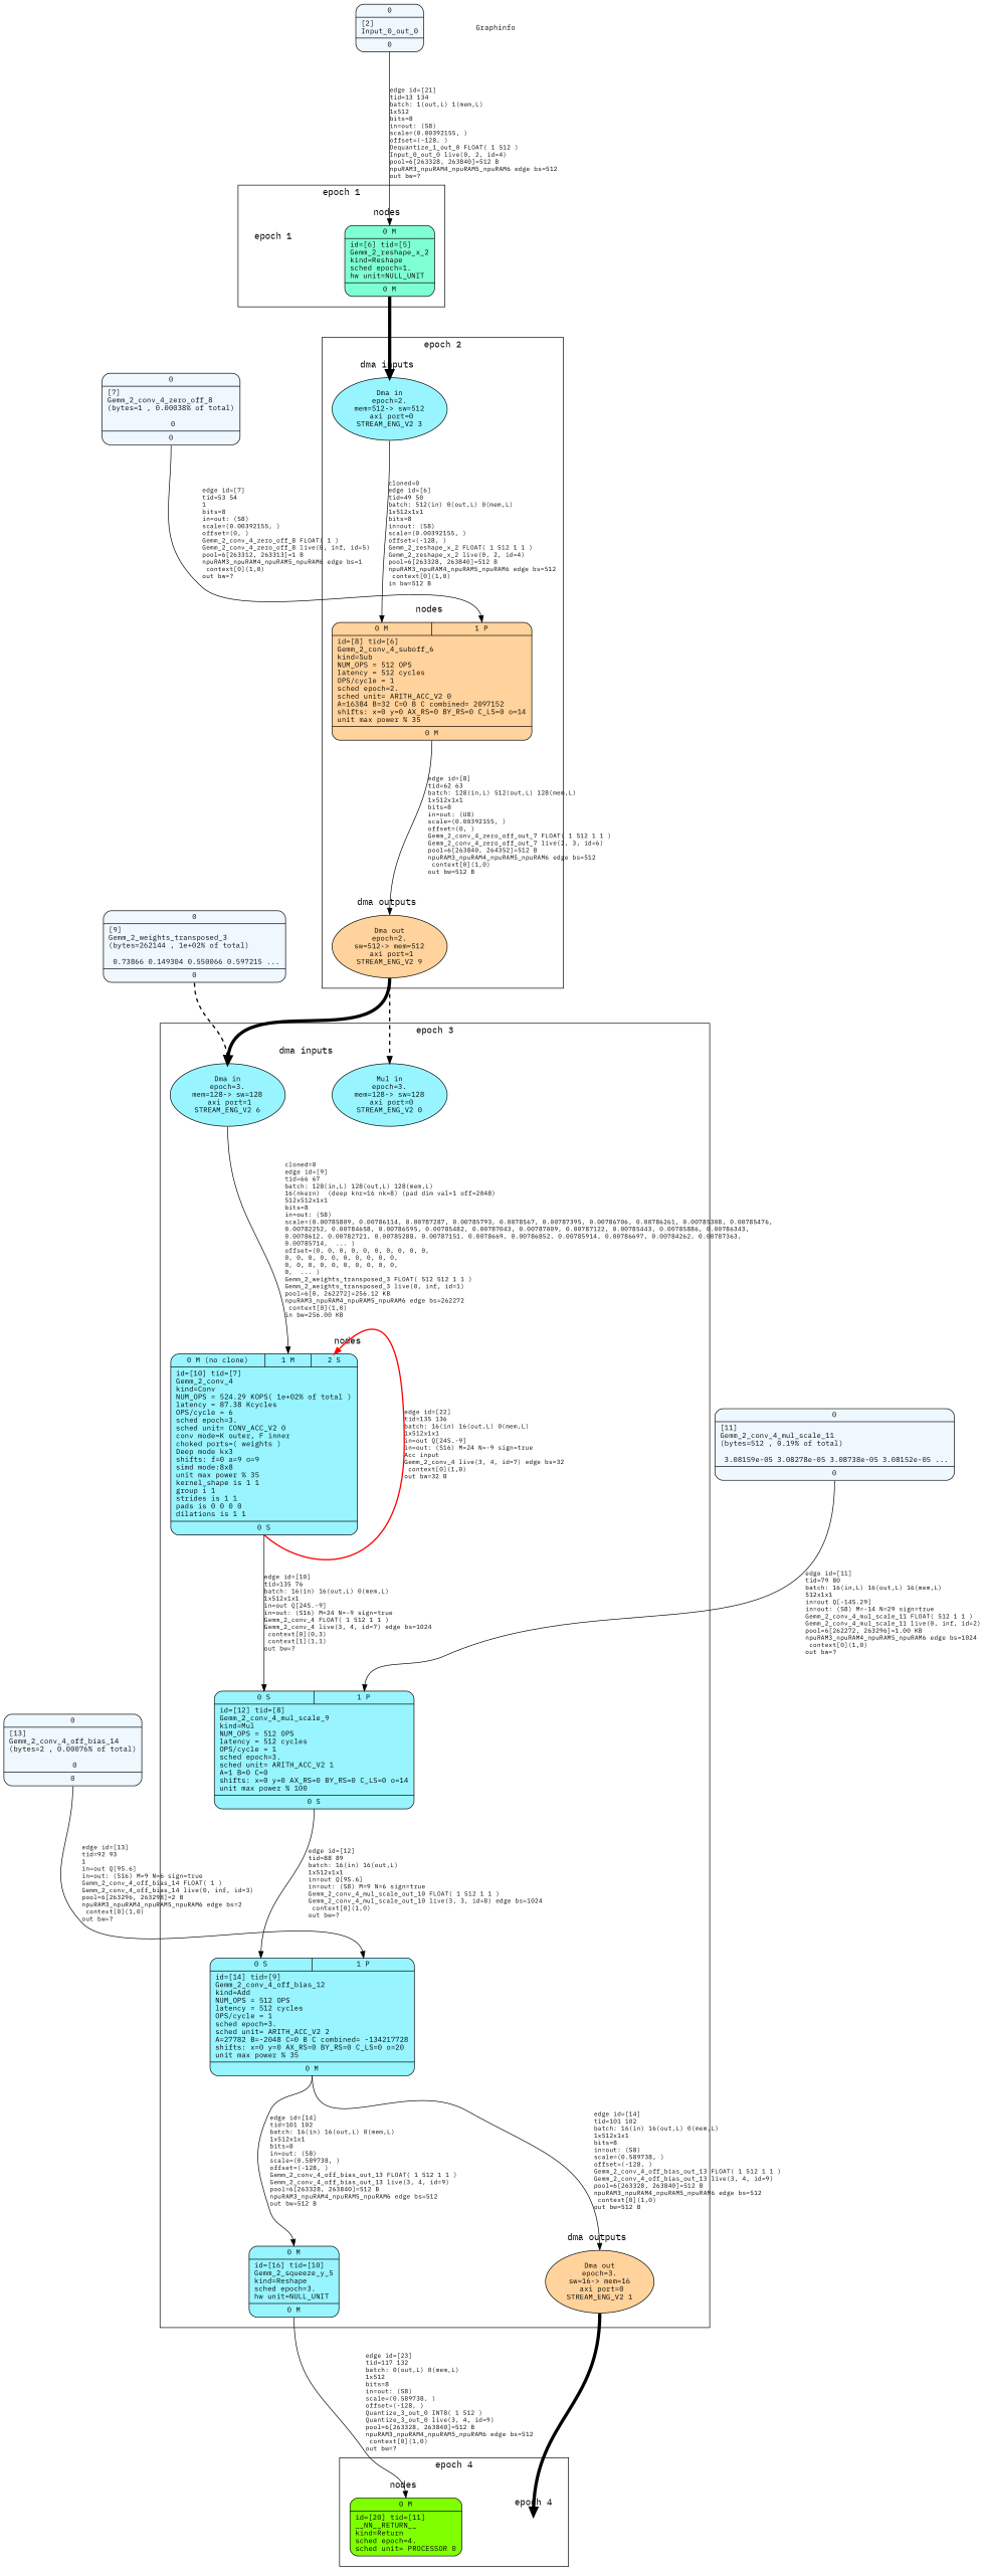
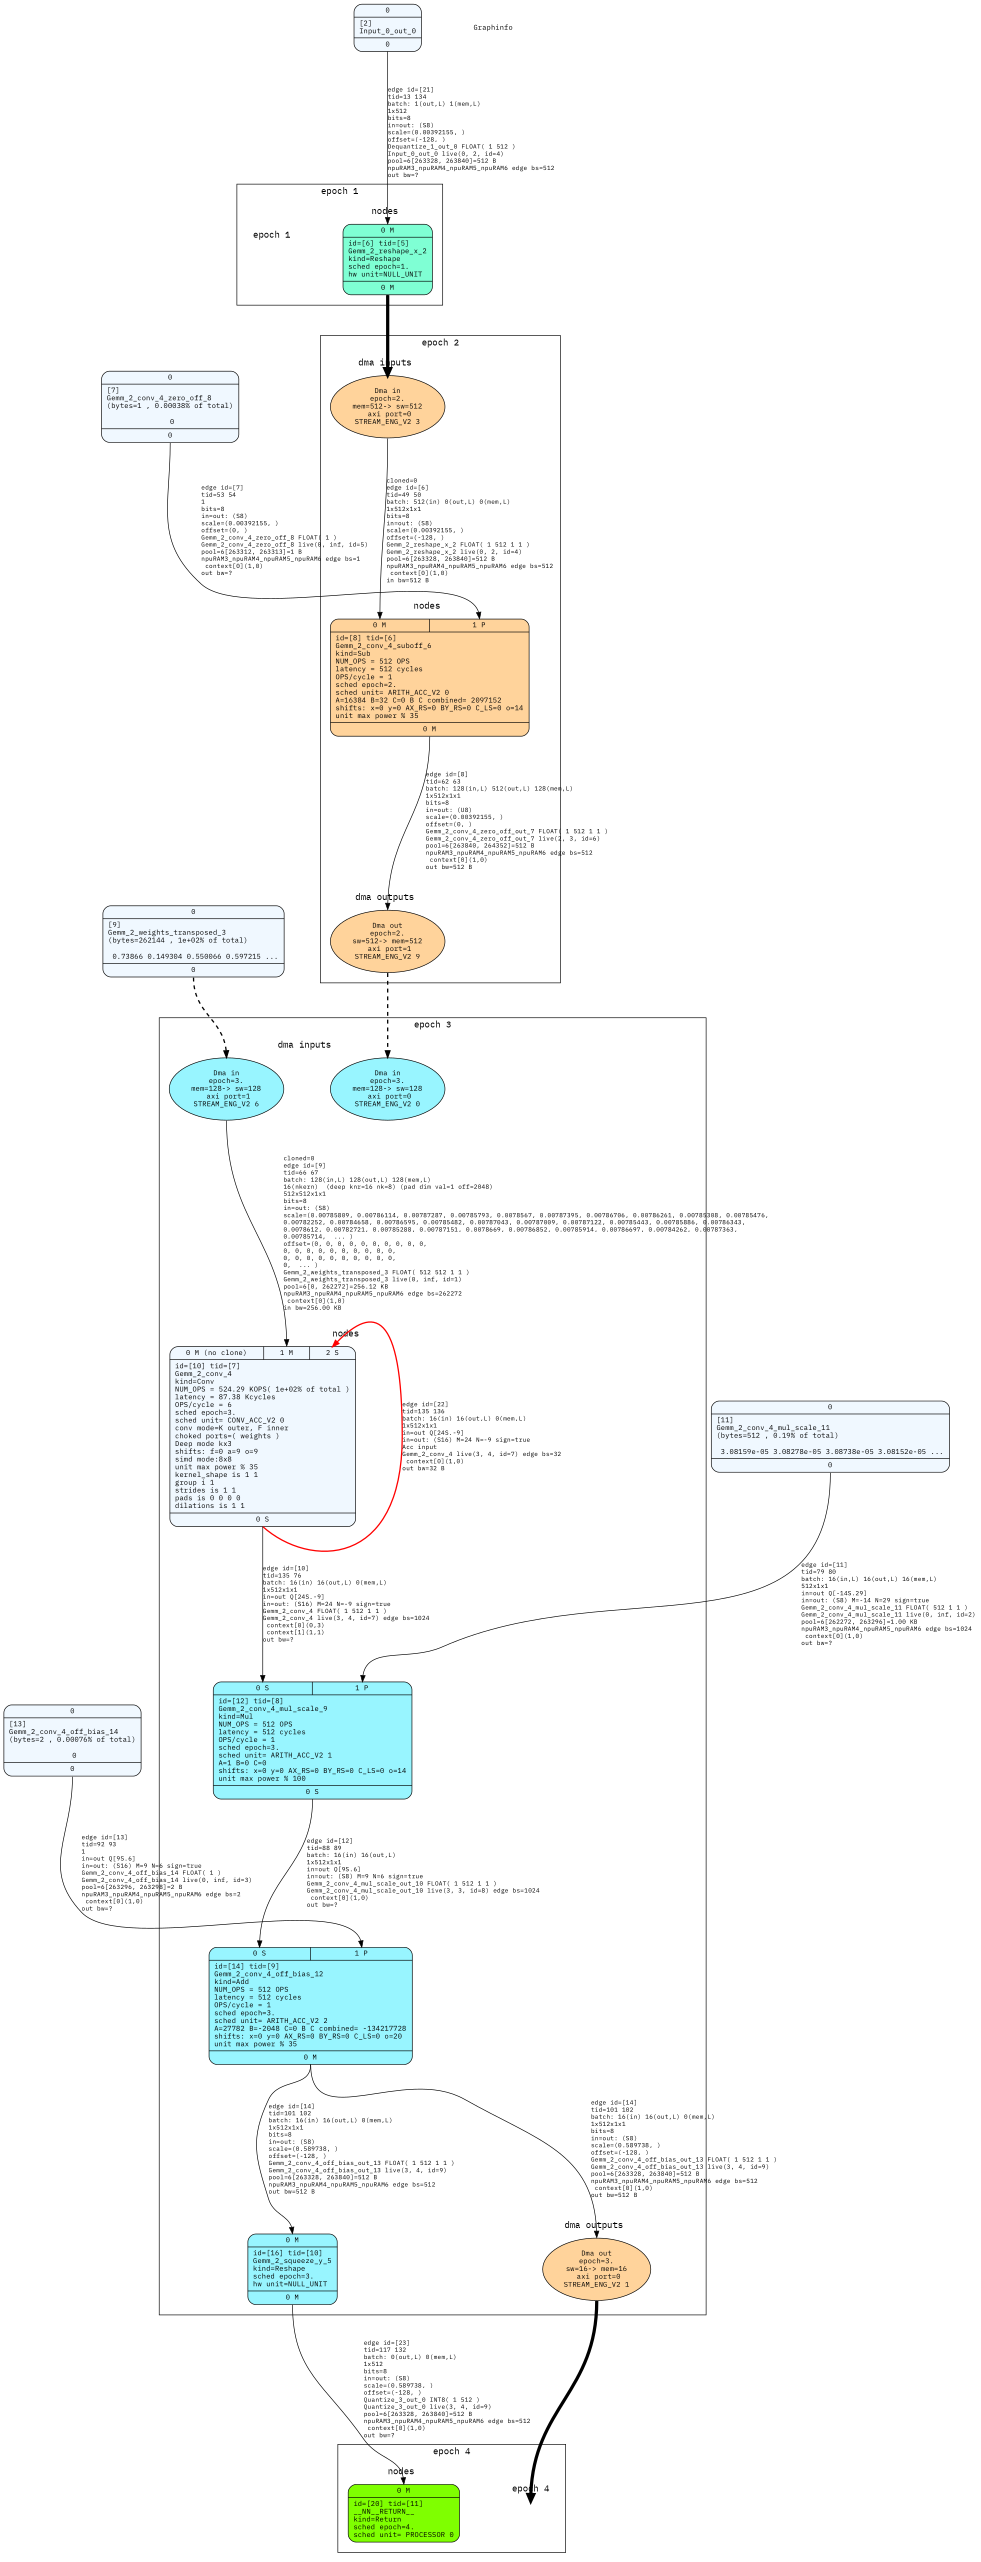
  digraph {
    compound=true
    fontname="IBM Plex Mono"
    fontsize=11
    nodesep=1
    rankdir=BU
    ranksep=1.5
    splines=spline
    node [fillcolor=cadetblue1 fontname="IBM Plex Mono" fontsize=11 shape=record style="rounded,filled"]
    edge [fontname="IBM Plex Mono" fontsize=10 headport=n tailport="o0:s"]
    n1 [fillcolor=aquamarine label="{ { < i0>  0 M } | id=[6] tid=[5]\lGemm_2_reshape_x_2\lkind=Reshape\lsched epoch=1.\lhw unit=NULL_UNIT\l | { < o0>  0 M } }"]
    dummy_1 [style=invis fillcolor="" shape=""]
    n3 [fillcolor=burlywood1 label="{ { < i0>  0 M  | < i1>  1 P } | id=[8] tid=[6]\lGemm_2_conv_4_suboff_6\lkind=Sub\lNUM_OPS = 512 OPS\llatency = 512 cycles\lOPS/cycle = 1\lsched epoch=2.\lsched unit= ARITH_ACC_V2 0\lA=16384 B=32 C=0 B C combined= 2097152\lshifts: x=0 y=0 AX_RS=0 BY_RS=0 C_LS=0 o=14\lunit max power % 35\l | { < o0>  0 M } }"]
-   n4 [label="Dma in\nepoch=2.\nmem=512-> sw=512\n axi port=0\nSTREAM_ENG_V2 3" shape=ellipse width=0.1]
+   n4 [fillcolor=burlywood1 label="Dma in\nepoch=2.\nmem=512-> sw=512\n axi port=0\nSTREAM_ENG_V2 3" shape=ellipse width=0.1]
    n5 [fillcolor=burlywood1 label="Dma out\nepoch=2.\nsw=512-> mem=512\n axi port=1\nSTREAM_ENG_V2 9" shape=ellipse width=0.1]
-   n6 [label="{ { < i0>  0 M (no clone)  | < i1>  1 M  | < i2>  2 S } | id=[10] tid=[7]\lGemm_2_conv_4\lkind=Conv\lNUM_OPS = 524.29 KOPS( 1e+02% of total )\llatency = 87.38 Kcycles\lOPS/cycle = 6\lsched epoch=3.\lsched unit= CONV_ACC_V2 0\lconv mode=K outer, F inner\lchoked ports=( weights  )\lDeep mode kx3\lshifts: f=0 a=9 o=9\lsimd mode:8x8\lunit max power % 35\lkernel_shape is 1 1\lgroup i 1\lstrides is 1 1\lpads is 0 0 0 0\ldilations is 1 1\l | { < o0>  0 S } }"]
+   n6 [fillcolor=aliceblue label="{ { < i0>  0 M (no clone)  | < i1>  1 M  | < i2>  2 S } | id=[10] tid=[7]\lGemm_2_conv_4\lkind=Conv\lNUM_OPS = 524.29 KOPS( 1e+02% of total )\llatency = 87.38 Kcycles\lOPS/cycle = 6\lsched epoch=3.\lsched unit= CONV_ACC_V2 0\lconv mode=K outer, F inner\lchoked ports=( weights  )\lDeep mode kx3\lshifts: f=0 a=9 o=9\lsimd mode:8x8\lunit max power % 35\lkernel_shape is 1 1\lgroup i 1\lstrides is 1 1\lpads is 0 0 0 0\ldilations is 1 1\l | { < o0>  0 S } }"]
    n7 [label="{ { < i0>  0 S  | < i1>  1 P } | id=[12] tid=[8]\lGemm_2_conv_4_mul_scale_9\lkind=Mul\lNUM_OPS = 512 OPS\llatency = 512 cycles\lOPS/cycle = 1\lsched epoch=3.\lsched unit= ARITH_ACC_V2 1\lA=1 B=0 C=0\lshifts: x=0 y=0 AX_RS=0 BY_RS=0 C_LS=0 o=14\lunit max power % 100\l | { < o0>  0 S } }"]
    n8 [label="{ { < i0>  0 S  | < i1>  1 P } | id=[14] tid=[9]\lGemm_2_conv_4_off_bias_12\lkind=Add\lNUM_OPS = 512 OPS\llatency = 512 cycles\lOPS/cycle = 1\lsched epoch=3.\lsched unit= ARITH_ACC_V2 2\lA=27782 B=-2048 C=0 B C combined= -134217728\lshifts: x=0 y=0 AX_RS=0 BY_RS=0 C_LS=0 o=20\lunit max power % 35\l | { < o0>  0 M } }"]
    n9 [label="{ { < i0>  0 M } | id=[16] tid=[10]\lGemm_2_squeeze_y_5\lkind=Reshape\lsched epoch=3.\lhw unit=NULL_UNIT\l | { < o0>  0 M } }"]
    n10 [label="Dma in\nepoch=3.\nmem=128-> sw=128\n axi port=1\nSTREAM_ENG_V2 6" shape=ellipse width=0.1]
-   n11 [label="Mul in\nepoch=3.\nmem=128-> sw=128\n axi port=0\nSTREAM_ENG_V2 0" shape=ellipse width=0.1]
+   n11 [label="Dma in\nepoch=3.\nmem=128-> sw=128\n axi port=0\nSTREAM_ENG_V2 0" shape=ellipse width=0.1]
    n12 [fillcolor=burlywood1 label="Dma out\nepoch=3.\nsw=16-> mem=16\n axi port=0\nSTREAM_ENG_V2 1" shape=ellipse width=0.1]
    n13 [fillcolor=chartreuse label="{ { < i0>  0 M } | id=[20] tid=[11]\l__NN__RETURN__\lkind=Return\lsched epoch=4.\lsched unit= PROCESSOR 0\l}"]
    dummy_4 [style=invis fillcolor="" shape=""]
    Graphinfo [color=black shape=plaintext style=rounded fillcolor=""]
    n16 [fillcolor=aliceblue label="{ { <i0> 0} |  [13]\lGemm_2_conv_4_off_bias_14\l(bytes=2 , 0.00076% of total)\l\l 0 | { <o0> 0} }"]
    n17 [fillcolor=aliceblue label="{ { <i0> 0} |  [2]\lInput_0_out_0 | { <o0> 0} }"]
    n18 [fillcolor=aliceblue label="{ { <i0> 0} |  [9]\lGemm_2_weights_transposed_3\l(bytes=262144 , 1e+02% of total)\l\l 0.73866 0.149304 0.550066 0.597215 ... | { <o0> 0} }"]
    n19 [fillcolor=aliceblue label="{ { <i0> 0} |  [11]\lGemm_2_conv_4_mul_scale_11\l(bytes=512 , 0.19% of total)\l\l 3.08159e-05 3.08278e-05 3.08738e-05 3.08152e-05 ... | { <o0> 0} }"]
    n20 [fillcolor=aliceblue label="{ { <i0> 0} |  [7]\lGemm_2_conv_4_zero_off_8\l(bytes=1 , 0.00038% of total)\l\l 0 | { <o0> 0} }"]
    subgraph cluster_1 {
      fontsize=14
      label="epoch 1"
      subgraph cluster_2 {
        fontsize=14
        label="nodes "
        peripheries=0
        n1
      }
      subgraph cluster_3 {
        fontsize=14
        label="epoch 1"
        peripheries=0
        dummy_1
      }
    }
    subgraph cluster_4 {
      fontsize=14
      label="epoch 2"
      subgraph cluster_5 {
        fontsize=14
        label="nodes "
        peripheries=0
        n3
      }
      subgraph cluster_6 {
        fontsize=14
        label="dma inputs "
        peripheries=0
        n4
      }
      subgraph cluster_7 {
        fontsize=14
        label="dma outputs "
        peripheries=0
        n5
      }
    }
    subgraph cluster_8 {
      fontsize=14
      label="epoch 3"
      subgraph cluster_9 {
        fontsize=14
        label="nodes "
        peripheries=0
        n6
        n7
        n8
        n9
      }
      subgraph cluster_10 {
        fontsize=14
        label="dma inputs "
        peripheries=0
        n10
        n11
      }
      subgraph cluster_11 {
        fontsize=14
        label="dma outputs "
        peripheries=0
        n12
      }
    }
    subgraph cluster_12 {
      fontsize=14
      label="epoch 4"
      subgraph cluster_13 {
        fontsize=14
        label="nodes "
        peripheries=0
        n13
      }
      subgraph cluster_14 {
        fontsize=14
        label="epoch 4"
        peripheries=0
        dummy_4
      }
    }
    n1 -> n4 [penwidth=5 strength=1000 tailport=s]
    n1 -> n4 [penwidth=2 style=dashed]
    n3 -> n5 [label="edge id=[8]\ltid=62 63\lbatch: 128(in,L) 512(out,L) 128(mem,L) \l1x512x1x1\lbits=8\lin=out: (U8)\lscale=(0.00392155, )\loffset=(0, )\lGemm_2_conv_4_zero_off_out_7 FLOAT( 1 512 1 1 )\lGemm_2_conv_4_zero_off_out_7 live(2, 3, id=6)\lpool=6[263840, 264352]=512 B\lnpuRAM3_npuRAM4_npuRAM5_npuRAM6 edge bs=512\l context[0](1,0)\lout bw=512 B\l"]
    n4 -> n3 [headport="i0:n" label="cloned=0\ledge id=[6]\ltid=49 50\lbatch: 512(in) 0(out,L) 0(mem,L) \l1x512x1x1\lbits=8\lin=out: (S8)\lscale=(0.00392155, )\loffset=(-128, )\lGemm_2_reshape_x_2 FLOAT( 1 512 1 1 )\lGemm_2_reshape_x_2 live(0, 2, id=4)\lpool=6[263328, 263840]=512 B\lnpuRAM3_npuRAM4_npuRAM5_npuRAM6 edge bs=512\l context[0](1,0)\lin bw=512 B\l" tailport=s]
-   n5 -> n10 [penwidth=5 strength=1000 tailport=s]
    n5 -> n11 [penwidth=2 style=dashed tailport=s]
    n6 -> n6 [color=red headport="i2:n" label="edge id=[22]\ltid=135 136\lbatch: 16(in) 16(out,L) 0(mem,L) \l1x512x1x1\lin=out Q[24S.-9]\lin=out: (S16) M=24 N=-9 sign=true\lAcc input\lGemm_2_conv_4 live(3, 4, id=7) edge bs=32\l context[0](1,0)\lout bw=32 B\l" penwidth=2]
    n6 -> n7 [headport="i0:n" label="edge id=[10]\ltid=135 76\lbatch: 16(in) 16(out,L) 0(mem,L) \l1x512x1x1\lin=out Q[24S.-9]\lin=out: (S16) M=24 N=-9 sign=true\lGemm_2_conv_4 FLOAT( 1 512 1 1 )\lGemm_2_conv_4 live(3, 4, id=7) edge bs=1024\l context[0](0,3)\l context[1](1,1)\lout bw=?\l"]
    n7 -> n8 [headport="i0:n" label="edge id=[12]\ltid=88 89\lbatch: 16(in) 16(out,L) \l1x512x1x1\lin=out Q[9S.6]\lin=out: (S8) M=9 N=6 sign=true\lGemm_2_conv_4_mul_scale_out_10 FLOAT( 1 512 1 1 )\lGemm_2_conv_4_mul_scale_out_10 live(3, 3, id=8) edge bs=1024\l context[0](1,0)\lout bw=?\l"]
    n8 -> n9 [headport="i0:n" label="edge id=[14]\ltid=101 102\lbatch: 16(in) 16(out,L) 0(mem,L) \l1x512x1x1\lbits=8\lin=out: (S8)\lscale=(0.589738, )\loffset=(-128, )\lGemm_2_conv_4_off_bias_out_13 FLOAT( 1 512 1 1 )\lGemm_2_conv_4_off_bias_out_13 live(3, 4, id=9)\lpool=6[263328, 263840]=512 B\lnpuRAM3_npuRAM4_npuRAM5_npuRAM6 edge bs=512\lout bw=512 B\l"]
    n8 -> n12 [label="edge id=[14]\ltid=101 102\lbatch: 16(in) 16(out,L) 0(mem,L) \l1x512x1x1\lbits=8\lin=out: (S8)\lscale=(0.589738, )\loffset=(-128, )\lGemm_2_conv_4_off_bias_out_13 FLOAT( 1 512 1 1 )\lGemm_2_conv_4_off_bias_out_13 live(3, 4, id=9)\lpool=6[263328, 263840]=512 B\lnpuRAM3_npuRAM4_npuRAM5_npuRAM6 edge bs=512\l context[0](1,0)\lout bw=512 B\l"]
    n9 -> n13 [headport="i0:n" label="edge id=[23]\ltid=117 132\lbatch: 0(out,L) 0(mem,L) \l1x512\lbits=8\lin=out: (S8)\lscale=(0.589738, )\loffset=(-128, )\lQuantize_3_out_0 INT8( 1 512 )\lQuantize_3_out_0 live(3, 4, id=9)\lpool=6[263328, 263840]=512 B\lnpuRAM3_npuRAM4_npuRAM5_npuRAM6 edge bs=512\l context[0](1,0)\lout bw=?\l"]
    n10 -> n6 [headport="i1:n" label="cloned=0\ledge id=[9]\ltid=66 67\lbatch: 128(in,L) 128(out,L) 128(mem,L) \l16(nkern)  (deep knr=16 nk=8) (pad dim val=1 off=2048)\l512x512x1x1\lbits=8\lin=out: (S8)\lscale=(0.00785809, 0.00786114, 0.00787287, 0.00785793, 0.0078567, 0.00787395, 0.00786706, 0.00786261, 0.00785308, 0.00785476, \l0.00782252, 0.00784658, 0.00786595, 0.00785482, 0.00787043, 0.00787009, 0.00787122, 0.00785443, 0.00785886, 0.00786343, \l0.0078612, 0.00782721, 0.00785288, 0.00787151, 0.0078669, 0.00786852, 0.00785914, 0.00786697, 0.00784262, 0.00787363, \l0.00785714,  ... )\loffset=(0, 0, 0, 0, 0, 0, 0, 0, 0, 0, \l0, 0, 0, 0, 0, 0, 0, 0, 0, 0, \l0, 0, 0, 0, 0, 0, 0, 0, 0, 0, \l0,  ... )\lGemm_2_weights_transposed_3 FLOAT( 512 512 1 1 )\lGemm_2_weights_transposed_3 live(0, inf, id=1)\lpool=6[0, 262272]=256.12 KB\lnpuRAM3_npuRAM4_npuRAM5_npuRAM6 edge bs=262272\l context[0](1,0)\lin bw=256.00 KB\l" tailport=s]
    n12 -> dummy_4 [penwidth=5 strength=1000 tailport=s]
    n16 -> n8 [headport="i1:n" label="edge id=[13]\ltid=92 93\l1\lin=out Q[9S.6]\lin=out: (S16) M=9 N=6 sign=true\lGemm_2_conv_4_off_bias_14 FLOAT( 1 )\lGemm_2_conv_4_off_bias_14 live(0, inf, id=3)\lpool=6[263296, 263298]=2 B\lnpuRAM3_npuRAM4_npuRAM5_npuRAM6 edge bs=2\l context[0](1,0)\lout bw=?\l"]
    n17 -> n1 [headport="i0:n" label="edge id=[21]\ltid=13 134\lbatch: 1(out,L) 1(mem,L) \l1x512\lbits=8\lin=out: (S8)\lscale=(0.00392155, )\loffset=(-128, )\lDequantize_1_out_0 FLOAT( 1 512 )\lInput_0_out_0 live(0, 2, id=4)\lpool=6[263328, 263840]=512 B\lnpuRAM3_npuRAM4_npuRAM5_npuRAM6 edge bs=512\lout bw=?\l"]
    n18 -> n10 [penwidth=2 style=dashed]
    n19 -> n7 [headport="i1:n" label="edge id=[11]\ltid=79 80\lbatch: 16(in,L) 16(out,L) 16(mem,L) \l512x1x1\lin=out Q[-14S.29]\lin=out: (S8) M=-14 N=29 sign=true\lGemm_2_conv_4_mul_scale_11 FLOAT( 512 1 1 )\lGemm_2_conv_4_mul_scale_11 live(0, inf, id=2)\lpool=6[262272, 263296]=1.00 KB\lnpuRAM3_npuRAM4_npuRAM5_npuRAM6 edge bs=1024\l context[0](1,0)\lout bw=?\l"]
    n20 -> n3 [headport="i1:n" label="edge id=[7]\ltid=53 54\l1\lbits=8\lin=out: (S8)\lscale=(0.00392155, )\loffset=(0, )\lGemm_2_conv_4_zero_off_8 FLOAT( 1 )\lGemm_2_conv_4_zero_off_8 live(0, inf, id=5)\lpool=6[263312, 263313]=1 B\lnpuRAM3_npuRAM4_npuRAM5_npuRAM6 edge bs=1\l context[0](1,0)\lout bw=?\l"]
  }
